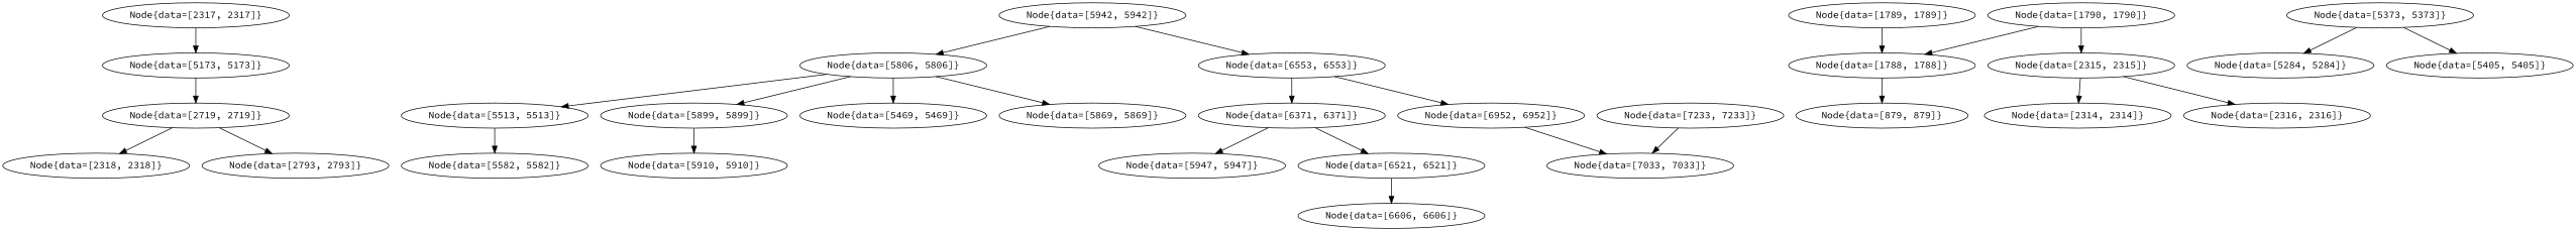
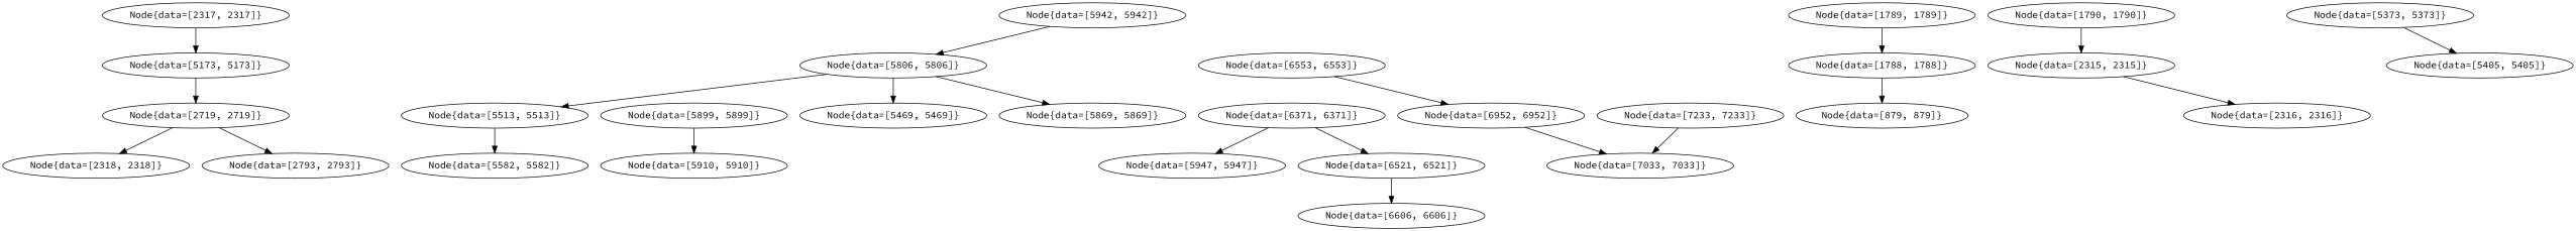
  digraph {
    fontname="Source Code Pro"
    node [fontname="Source Code Pro"]
    edge [fontname="Source Code Pro"]
    n1 [label="Node{data=[2317, 2317]}"]
    n2 [label="Node{data=[5173, 5173]}"]
    n3 [label="Node{data=[5942, 5942]}"]
    n4 [label="Node{data=[5806, 5806]}"]
    n5 [label="Node{data=[6553, 6553]}"]
    n6 [label="Node{data=[1790, 1790]}"]
    n7 [label="Node{data=[1788, 1788]}"]
    n8 [label="Node{data=[2315, 2315]}"]
    n9 [label="Node{data=[2719, 2719]}"]
    n10 [label="Node{data=[879, 879]}"]
-   n11 [label="Node{data=[2314, 2314]}"]
    n12 [label="Node{data=[2316, 2316]}"]
    n13 [label="Node{data=[1789, 1789]}"]
    n14 [label="Node{data=[2318, 2318]}"]
    n15 [label="Node{data=[2793, 2793]}"]
    n16 [label="Node{data=[5373, 5373]}"]
-   n17 [label="Node{data=[5284, 5284]}"]
    n18 [label="Node{data=[5405, 5405]}"]
    n19 [label="Node{data=[5513, 5513]}"]
    n20 [label="Node{data=[5899, 5899]}"]
    n21 [label="Node{data=[5469, 5469]}"]
    n22 [label="Node{data=[5869, 5869]}"]
    n23 [label="Node{data=[6371, 6371]}"]
    n24 [label="Node{data=[6952, 6952]}"]
    n25 [label="Node{data=[5582, 5582]}"]
    n26 [label="Node{data=[5910, 5910]}"]
    n27 [label="Node{data=[5947, 5947]}"]
    n28 [label="Node{data=[6521, 6521]}"]
    n29 [label="Node{data=[7033, 7033]}"]
    n30 [label="Node{data=[6606, 6606]}"]
    n31 [label="Node{data=[7233, 7233]}"]
    n1 -> n2
    n2 -> n9
    n3 -> n4
-   n3 -> n5
    n4 -> n19
-   n4 -> n20
    n4 -> n21
    n4 -> n22
-   n5 -> n23
    n5 -> n24
-   n6 -> n7
    n6 -> n8
    n7 -> n10
-   n8 -> n11
    n8 -> n12
    n9 -> n14
    n9 -> n15
    n13 -> n7
-   n16 -> n17
    n16 -> n18
    n19 -> n25
    n20 -> n26
    n23 -> n27
    n23 -> n28
    n24 -> n29
    n28 -> n30
    n31 -> n29
  }
